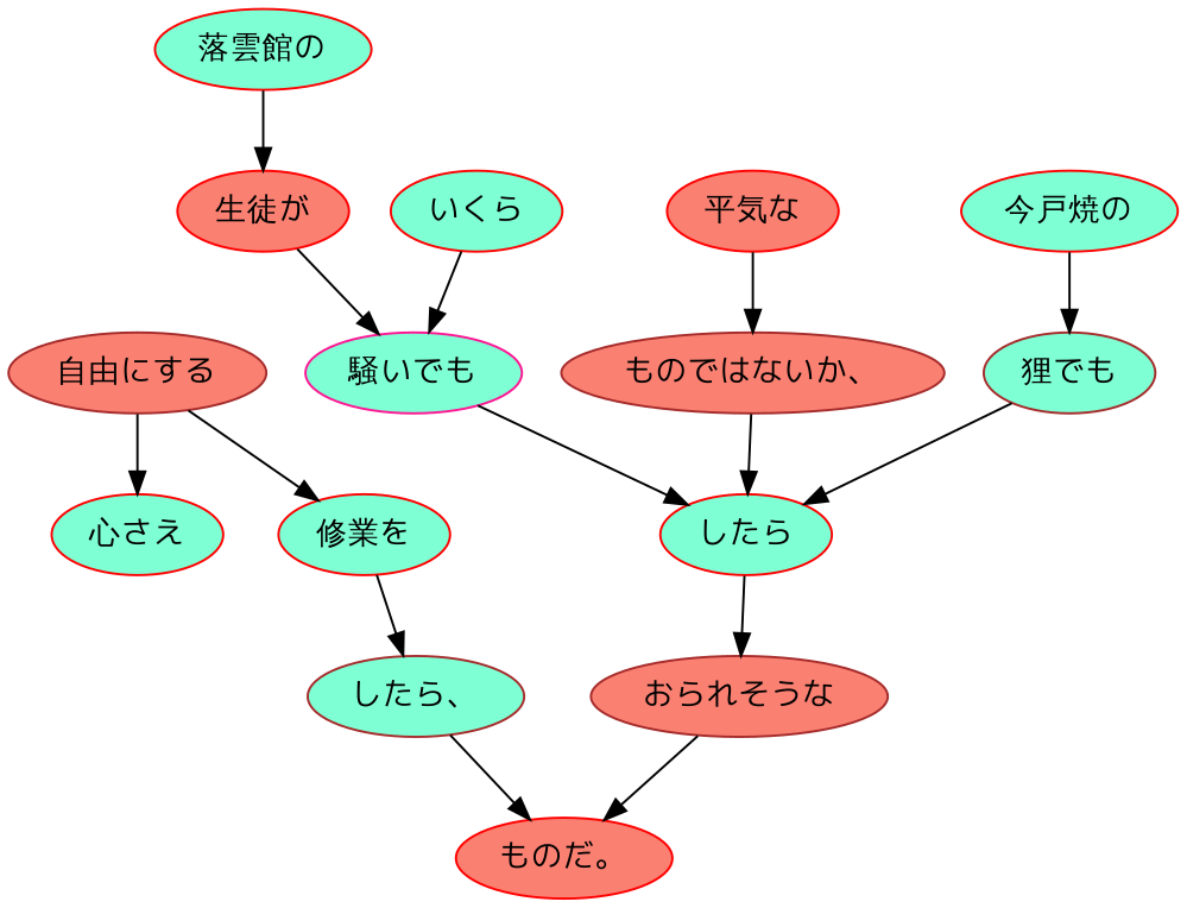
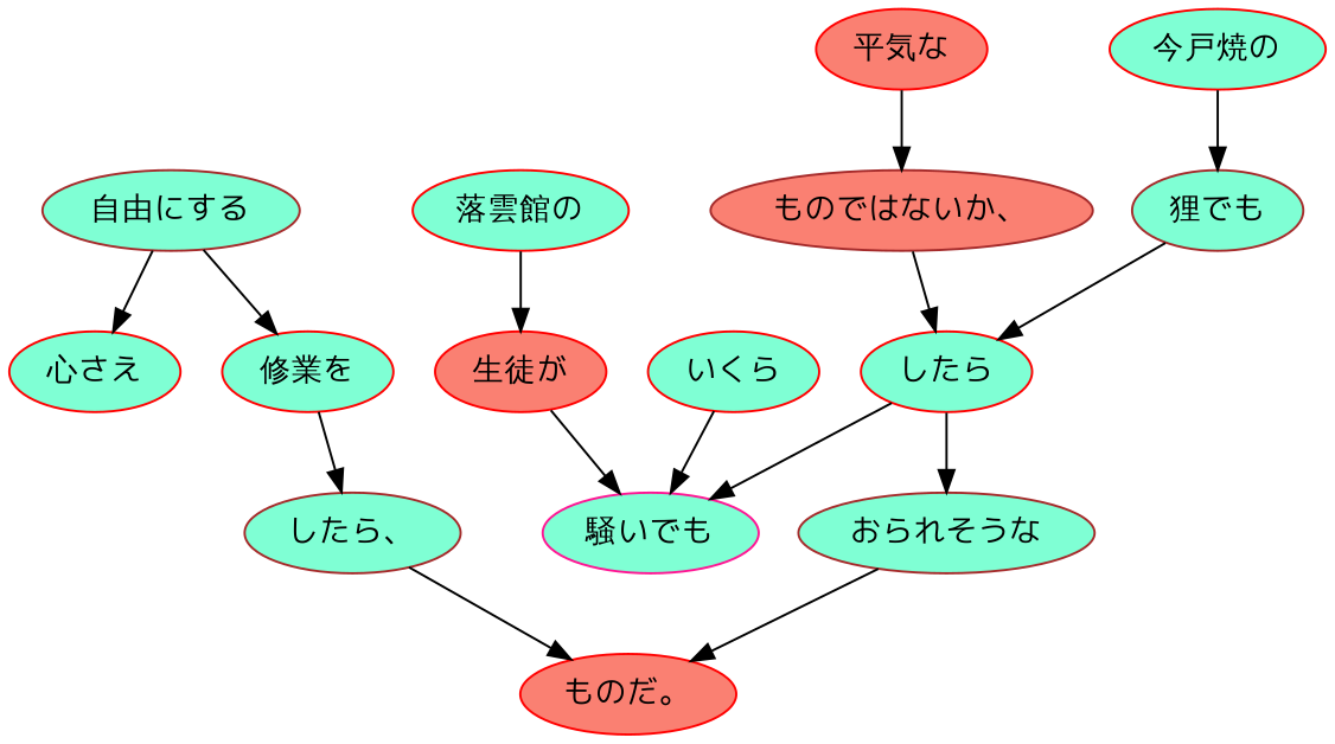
  digraph {
    fontname="Liberation Mono"
    node [color=red fillcolor=aquamarine fontname="Liberation Mono" style=filled]
    edge [fontname="Liberation Mono"]
    n1 [label="心さえ"]
-   n2 [color=brown fillcolor=salmon label="自由にする"]
+   n2 [color=brown label="自由にする"]
    n3 [label="修業を"]
    n4 [color=brown label="したら、"]
    n5 [fillcolor=salmon label="ものだ。"]
    n6 [label="落雲館の"]
    n7 [fillcolor=salmon label="生徒が"]
    n8 [color=deeppink label="騒いでも"]
    n9 [label="したら"]
    n10 [label="いくら"]
-   n11 [color=brown fillcolor=salmon label="おられそうな"]
+   n11 [color=brown label="おられそうな"]
    n12 [fillcolor=salmon label="平気な"]
    n13 [color=brown fillcolor=salmon label="ものではないか、"]
    n14 [label="今戸焼の"]
    n15 [color=brown label="狸でも"]
    n2 -> n1
    n2 -> n3
    n3 -> n4
    n4 -> n5
    n6 -> n7
    n7 -> n8
-   n8 -> n9
+   n9 -> n8
    n9 -> n11
    n10 -> n8
    n11 -> n5
    n12 -> n13
    n13 -> n9
    n14 -> n15
    n15 -> n9
  }
